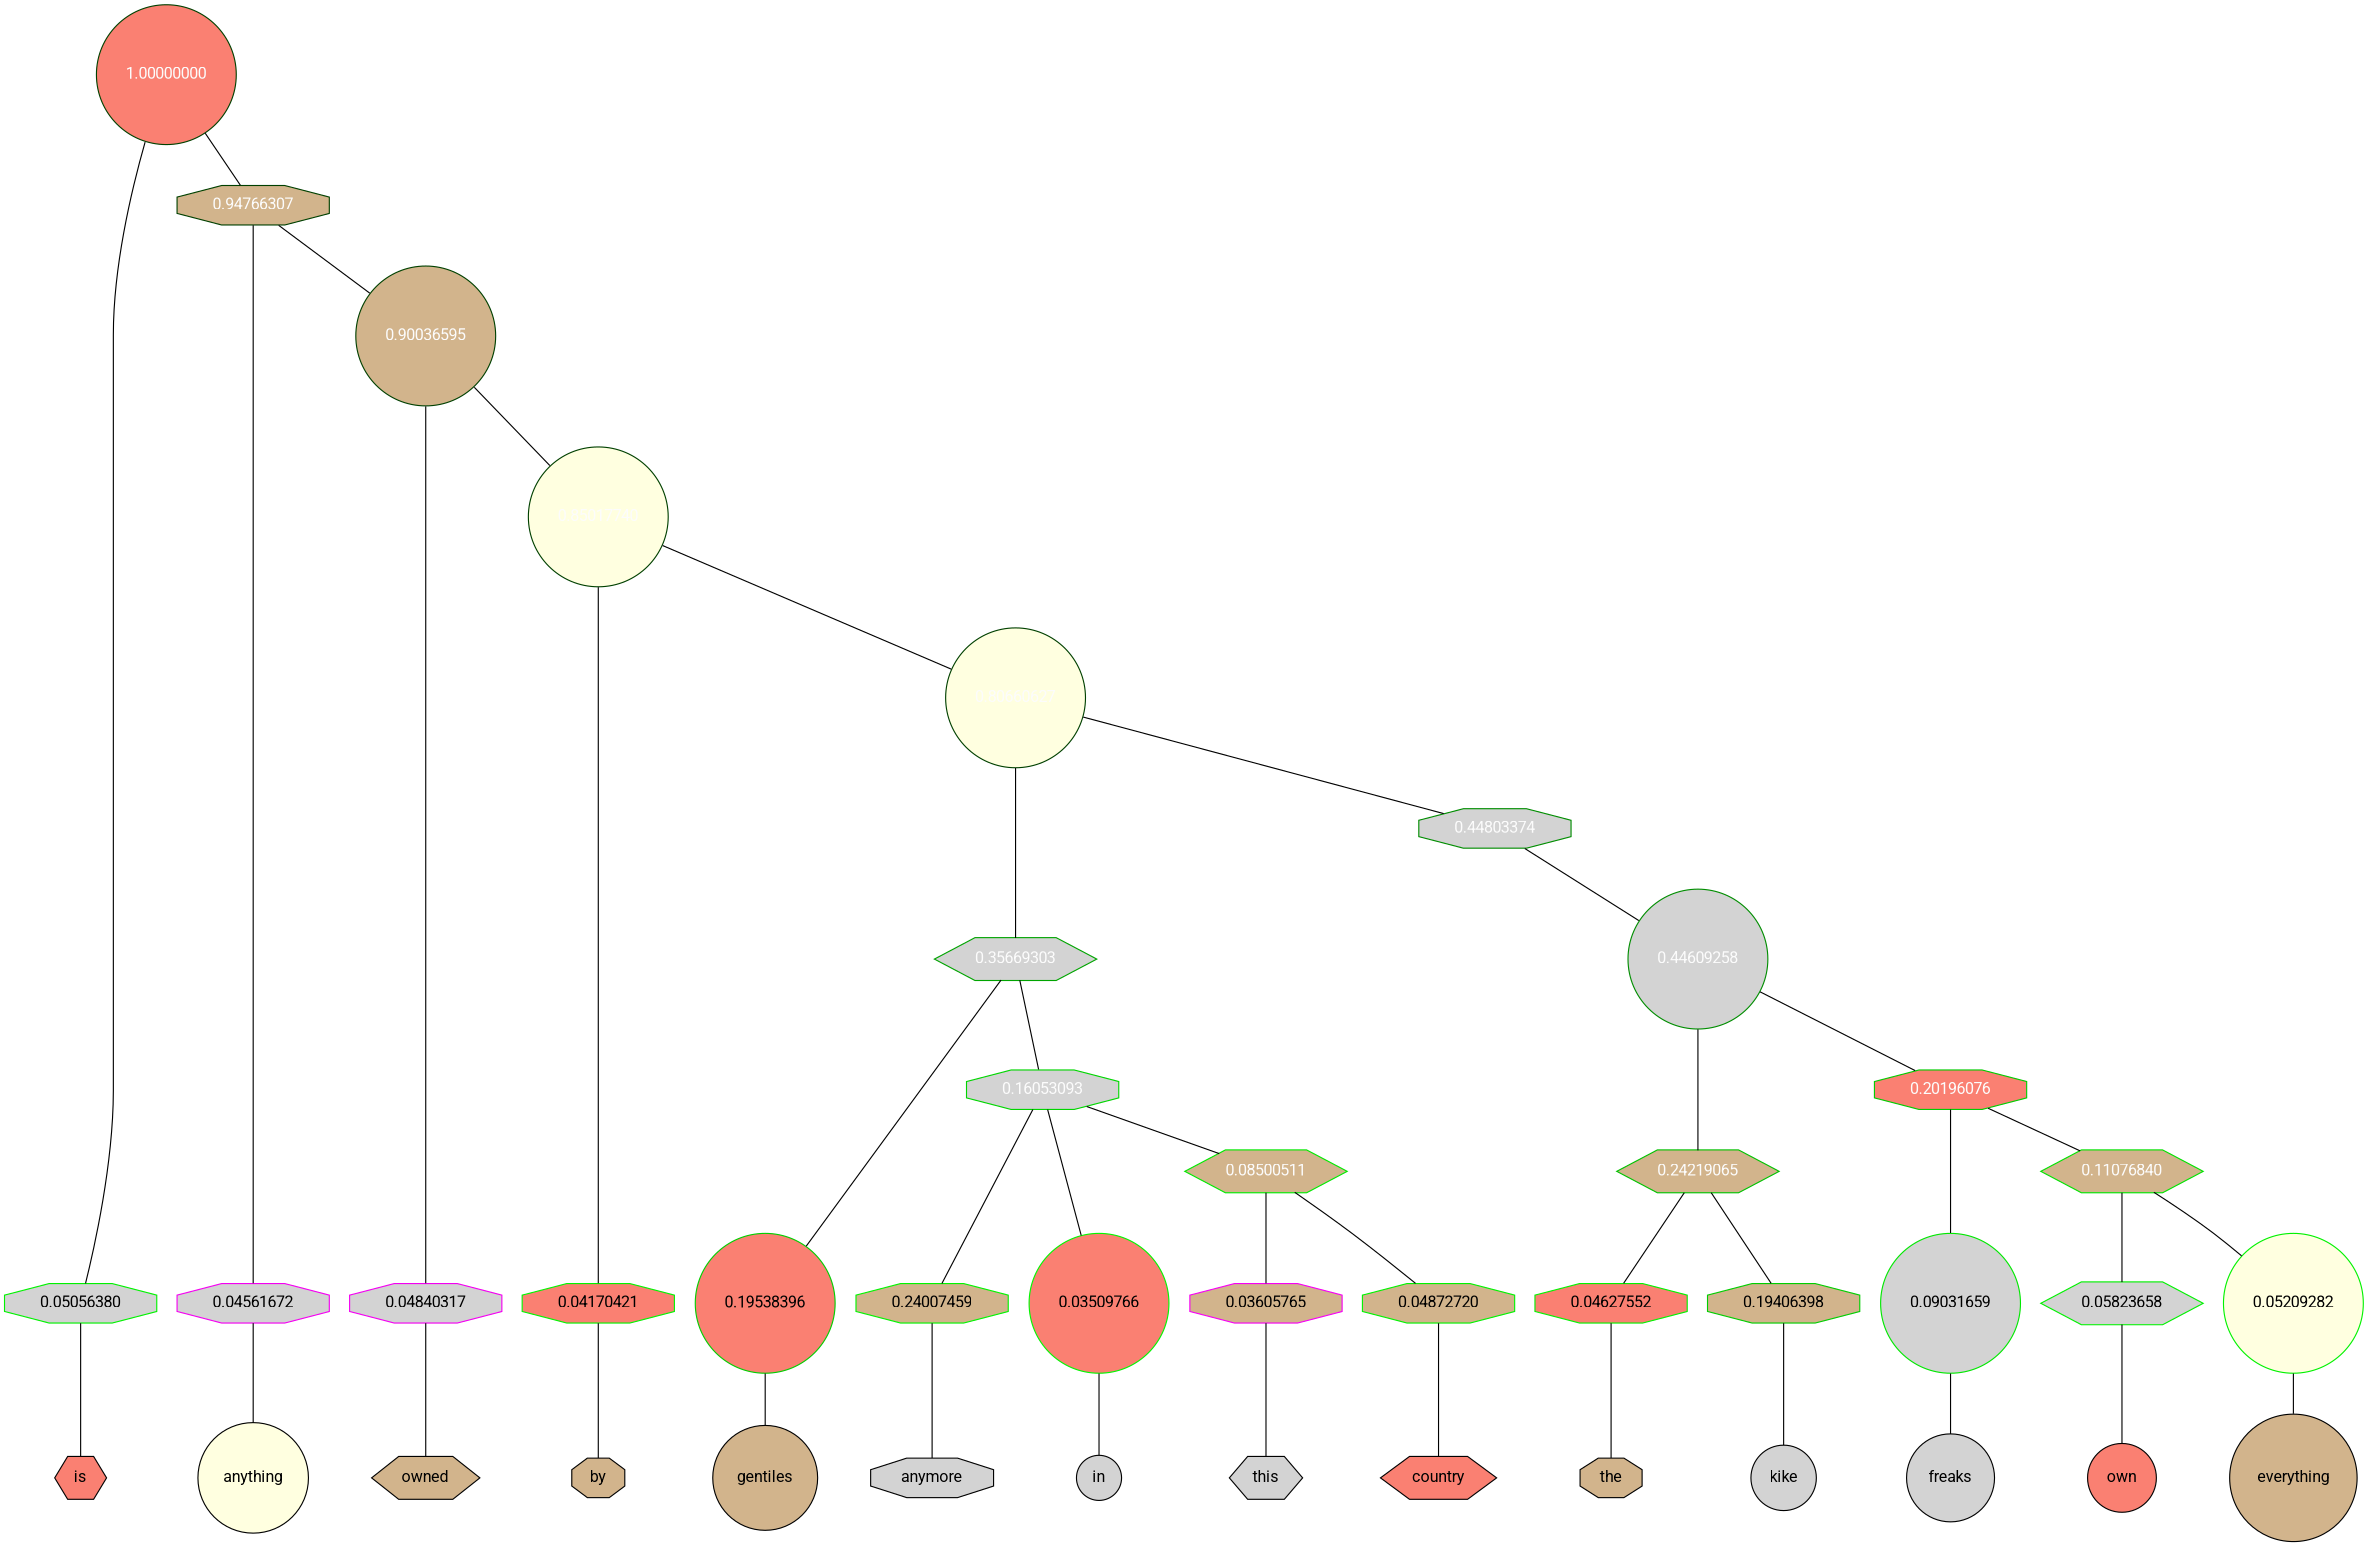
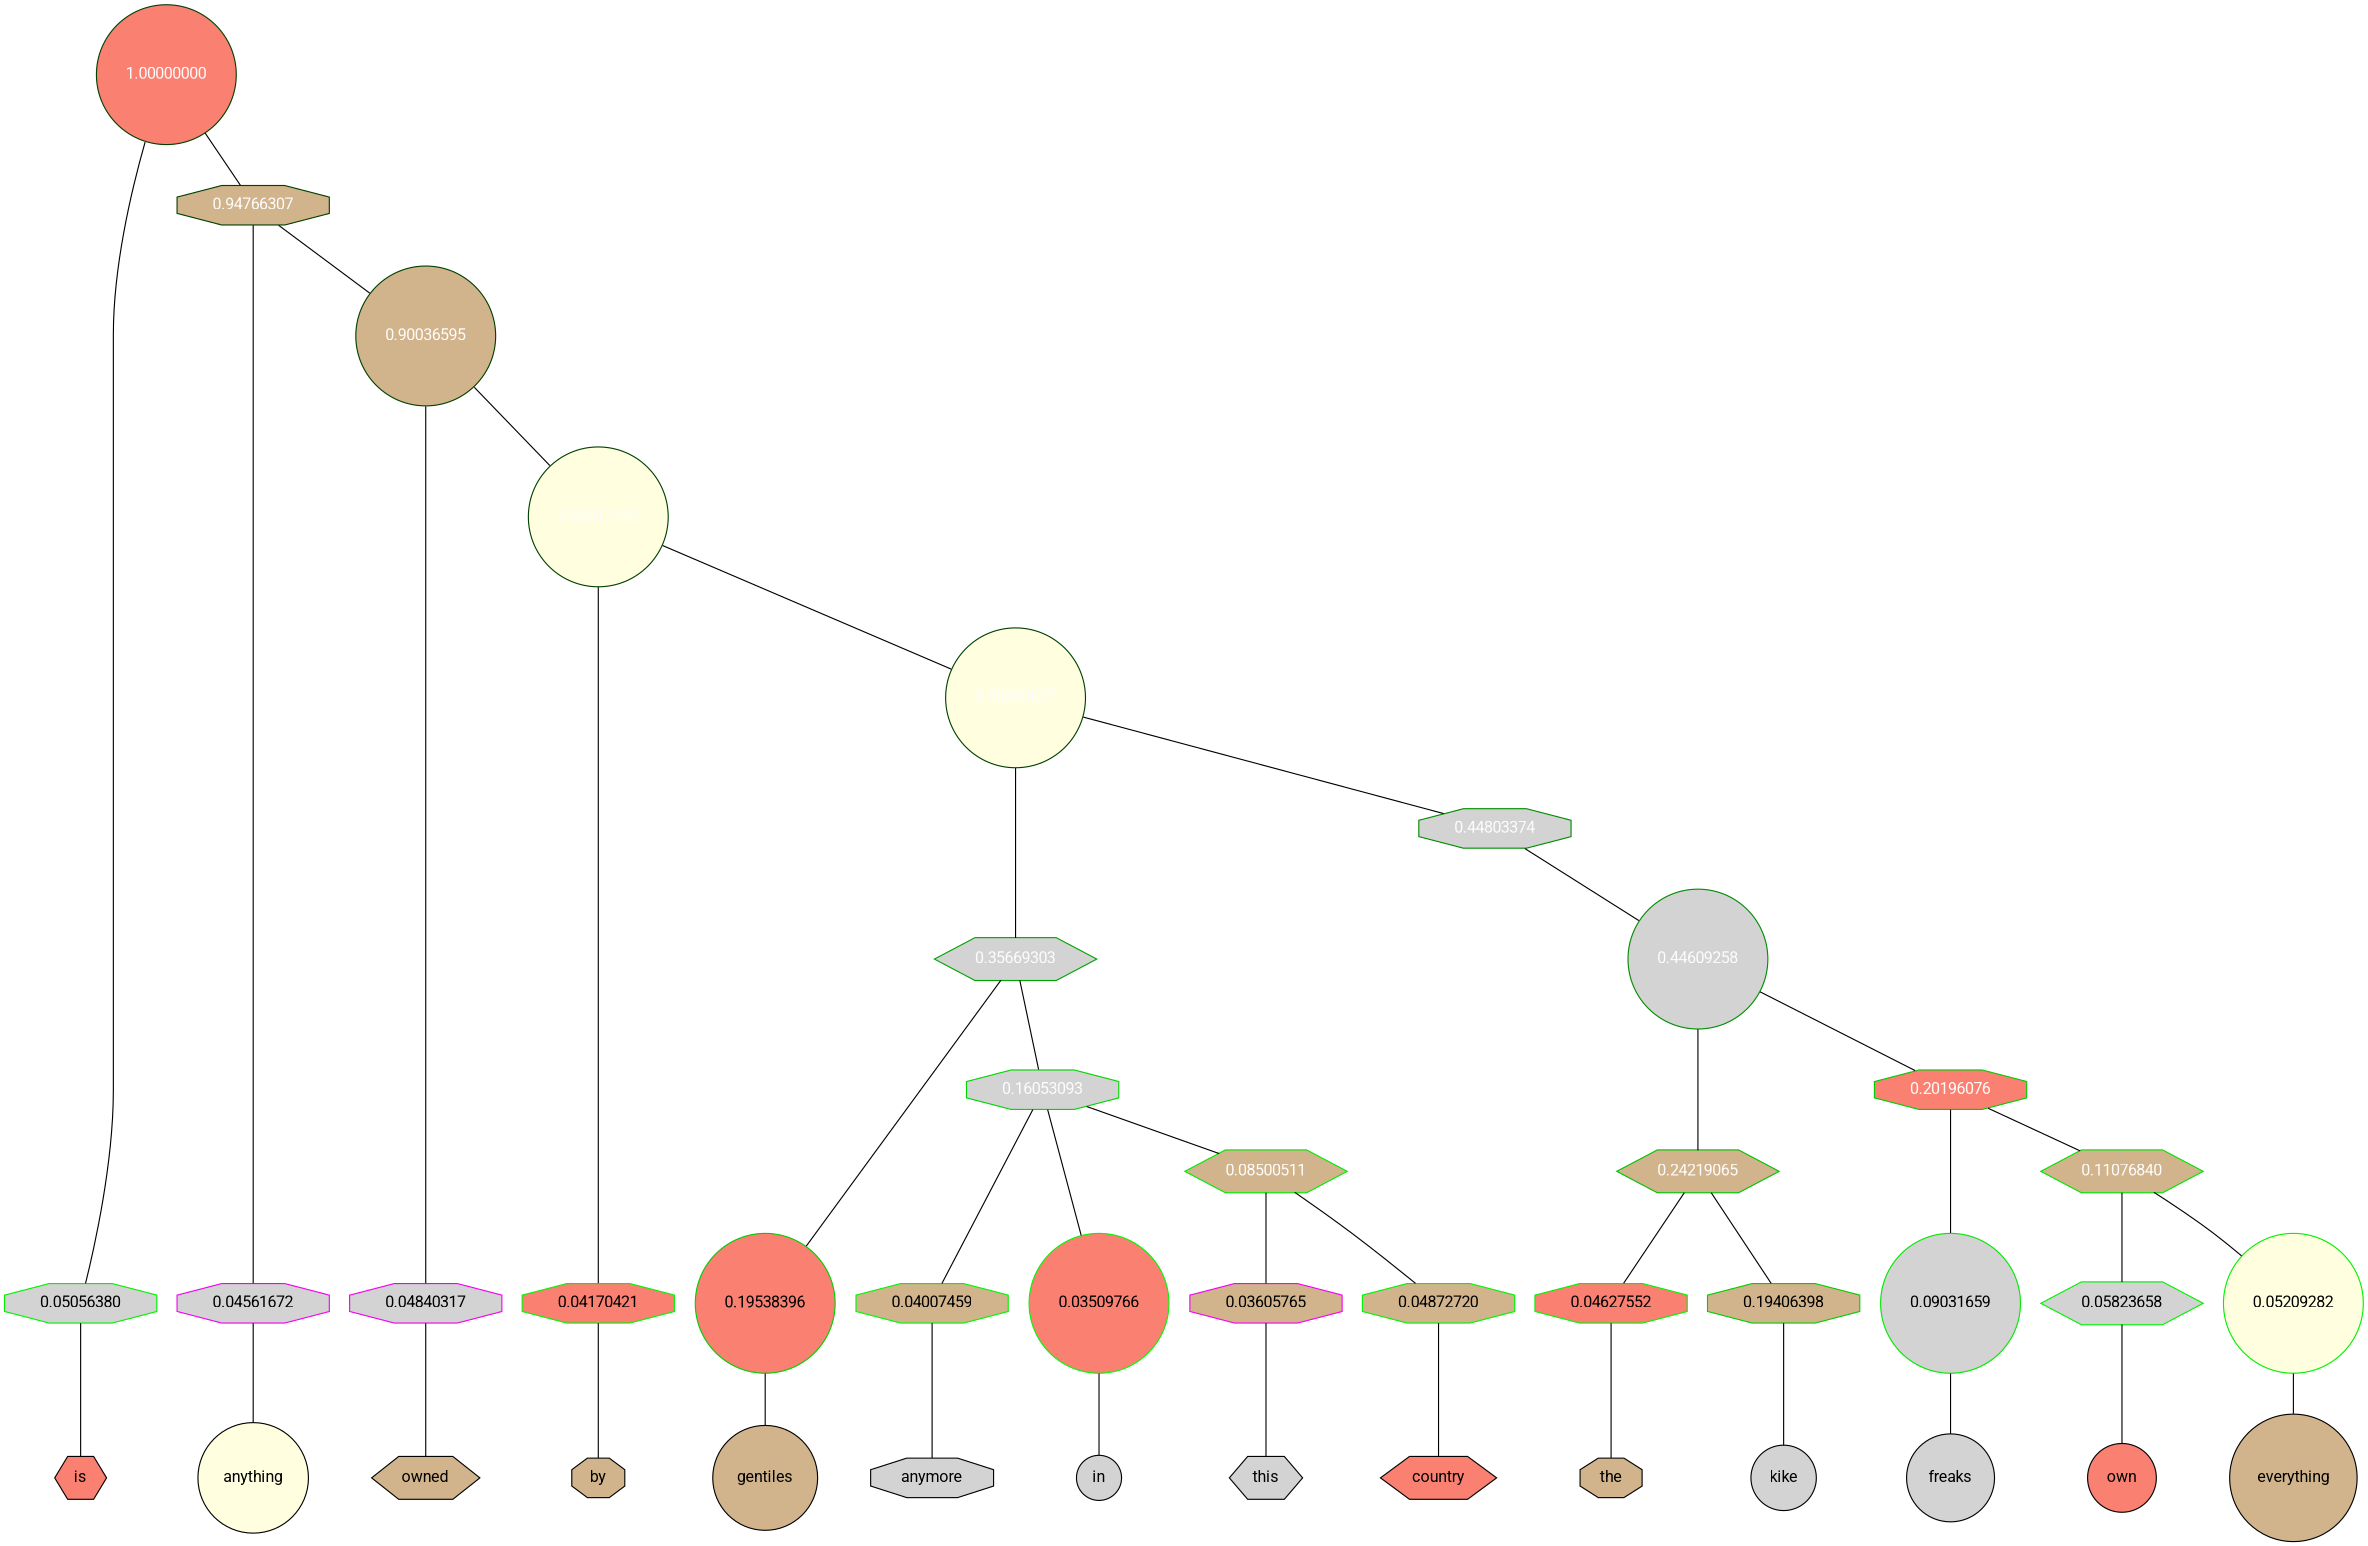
  graph {
    fontname=Roboto
    node [color=black fillcolor=tan fontname=Roboto format=png nodesep=0.001 ordering=out overlap_scaling=0.01 ranksep=0.001 shape=circle style=filled]
    edge [fontname=Roboto]
    n1 [fillcolor=salmon height=0.15 label=is shape=hexagon style="filled,solid" width=0.15]
    n2 [fillcolor=lightyellow height=0.15 label=anything style="filled,solid" width=0.15]
    n3 [height=0.15 label=owned shape=hexagon style="filled,solid" width=0.15]
    n4 [height=0.15 label=by shape=octagon style="filled,solid" width=0.15]
    n5 [height=0.15 label=gentiles style="filled,solid" width=0.15]
    n6 [fillcolor=lightgrey height=0.15 label=anymore shape=octagon style="filled,solid" width=0.15]
    n7 [fillcolor=lightgrey height=0.15 label=in style="filled,solid" width=0.15]
    n8 [fillcolor=lightgrey height=0.15 label=this shape=hexagon style="filled,solid" width=0.15]
    n9 [fillcolor=salmon height=0.15 label=country shape=hexagon style="filled,solid" width=0.15]
    n10 [height=0.15 label=the shape=octagon style="filled,solid" width=0.15]
    n11 [fillcolor=lightgrey height=0.15 label=kike style="filled,solid" width=0.15]
    n12 [fillcolor=lightgrey height=0.15 label=freaks style="filled,solid" width=0.15]
    n13 [fillcolor=salmon height=0.15 label=own style="filled,solid" width=0.15]
    n14 [height=0.15 label=everything style="filled,solid" width=0.15]
    n15 [color="0.334 1.000 0.949" fillcolor=lightgrey fontcolor=black height=0.15 label=0.05056380 shape=octagon width=0.15]
    n16 [color="0.835 1.000 0.954" fillcolor=lightgrey fontcolor=black height=0.15 label=0.04561672 shape=octagon width=0.15]
    n17 [color="0.835 1.000 0.952" fillcolor=lightgrey fontcolor=black height=0.15 label=0.04840317 shape=octagon width=0.15]
    n18 [color="0.334 1.000 0.958" fillcolor=salmon fontcolor=black height=0.15 label=0.04170421 shape=octagon width=0.15]
    n19 [color="0.334 1.000 0.805" fillcolor=salmon fontcolor=black height=0.15 label=0.19538396 width=0.15]
-   n20 [color="0.334 1.000 0.960" fontcolor=black height=0.15 label=0.24007459 shape=octagon width=0.15]
+   n20 [color="0.334 1.000 0.960" fontcolor=black height=0.15 label=0.04007459 shape=octagon width=0.15]
    n21 [color="0.334 1.000 0.965" fillcolor=salmon fontcolor=black height=0.15 label=0.03509766 width=0.15]
    n22 [color="0.835 1.000 0.964" fontcolor=black height=0.15 label=0.03605765 shape=octagon width=0.15]
    n23 [color="0.334 1.000 0.951" fontcolor=black height=0.15 label=0.04872720 shape=octagon width=0.15]
    n24 [color="0.334 1.000 0.954" fillcolor=salmon fontcolor=black height=0.15 label=0.04627552 shape=octagon width=0.15]
    n25 [color="0.334 1.000 0.806" fontcolor=black height=0.15 label=0.19406398 shape=octagon width=0.15]
    n26 [color="0.334 1.000 0.910" fillcolor=lightgrey fontcolor=black height=0.15 label=0.09031659 width=0.15]
    n27 [color="0.334 1.000 0.942" fillcolor=lightgrey fontcolor=black height=0.15 label=0.05823658 shape=hexagon width=0.15]
    n28 [color="0.334 1.000 0.948" fillcolor=lightyellow fontcolor=black height=0.15 label=0.05209282 width=0.15]
    n29 [color="0.334 1.000 0.250" fillcolor=salmon fontcolor=grey99 height=0.15 label=1.00000000 width=0.15]
    n30 [color="0.334 1.000 0.250" fontcolor=grey99 height=0.15 label=0.94766307 shape=octagon width=0.15]
    n31 [color="0.334 1.000 0.250" fontcolor=grey99 height=0.15 label=0.90036595 width=0.15]
    n32 [color="0.334 1.000 0.250" fillcolor=lightyellow fontcolor=grey99 height=0.15 label=0.85017740 width=0.15]
    n33 [color="0.334 1.000 0.250" fillcolor=lightyellow fontcolor=grey99 height=0.15 label=0.80660627 width=0.15]
    n34 [color="0.334 1.000 0.643" fillcolor=lightgrey fontcolor=grey99 height=0.15 label=0.35669303 shape=hexagon width=0.15]
    n35 [color="0.334 1.000 0.552" fillcolor=lightgrey fontcolor=grey99 height=0.15 label=0.44803374 shape=octagon width=0.15]
    n36 [color="0.334 1.000 0.839" fillcolor=lightgrey fontcolor=grey99 height=0.15 label=0.16053093 shape=octagon width=0.15]
    n37 [color="0.334 1.000 0.554" fillcolor=lightgrey fontcolor=grey99 height=0.15 label=0.44609258 width=0.15]
    n38 [color="0.334 1.000 0.915" fontcolor=grey99 height=0.15 label=0.08500511 shape=hexagon width=0.15]
    n39 [color="0.334 1.000 0.758" fontcolor=grey99 height=0.15 label=0.24219065 shape=hexagon width=0.15]
    n40 [color="0.334 1.000 0.798" fillcolor=salmon fontcolor=grey99 height=0.15 label=0.20196076 shape=octagon width=0.15]
    n41 [color="0.334 1.000 0.889" fontcolor=grey99 height=0.15 label=0.11076840 shape=hexagon width=0.15]
    subgraph sub_1 {
      rank=same
      n1
      n2
      n3
      n4
      n5
      n6
      n7
      n8
      n9
      n10
      n11
      n12
      n13
      n14
    }
    subgraph sub_2 {
      rank=same
      n15
      n16
      n17
      n18
      n19
      n20
      n21
      n22
      n23
      n24
      n25
      n26
      n27
      n28
    }
    n15 -- n1
    n16 -- n2
    n17 -- n3
    n18 -- n4
    n19 -- n5
    n20 -- n6
    n21 -- n7
    n22 -- n8
    n23 -- n9
    n24 -- n10
    n25 -- n11
    n26 -- n12
    n27 -- n13
    n28 -- n14
    n29 -- n15
    n29 -- n30
    n30 -- n16
    n30 -- n31
    n31 -- n17
    n31 -- n32
    n32 -- n18
    n32 -- n33
    n33 -- n34
    n33 -- n35
    n34 -- n19
    n34 -- n36
    n35 -- n37
    n36 -- n20
    n36 -- n21
    n36 -- n38
    n37 -- n39
    n37 -- n40
    n38 -- n22
    n38 -- n23
    n39 -- n24
    n39 -- n25
    n40 -- n26
    n40 -- n41
    n41 -- n27
    n41 -- n28
  }
